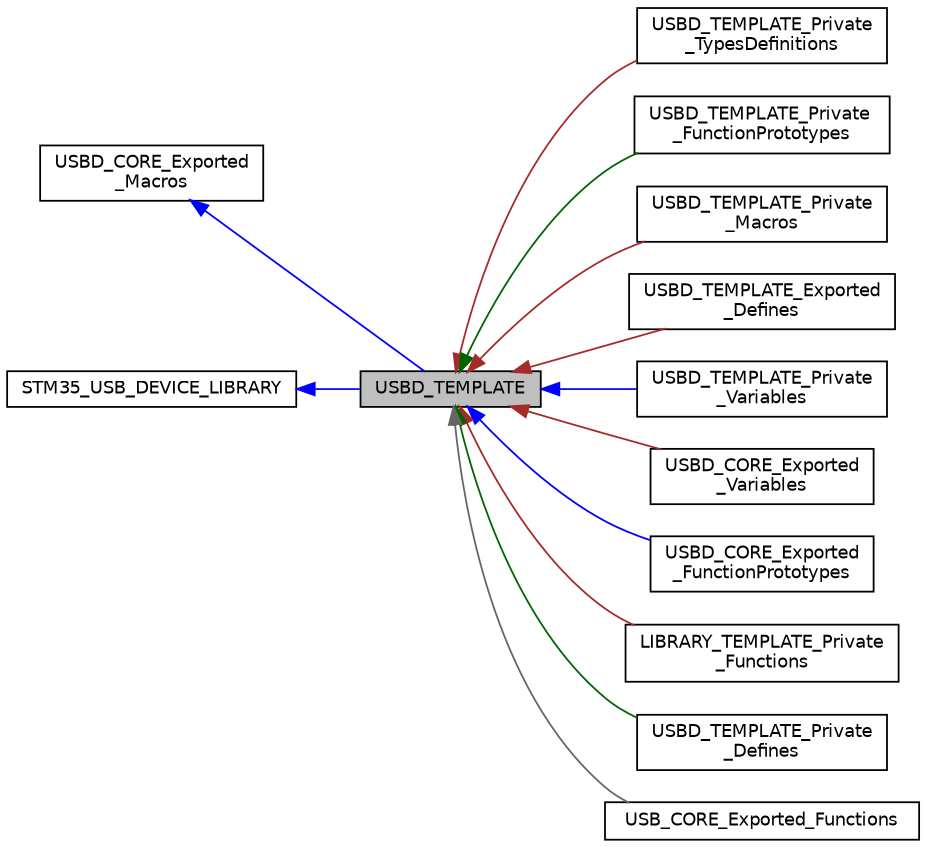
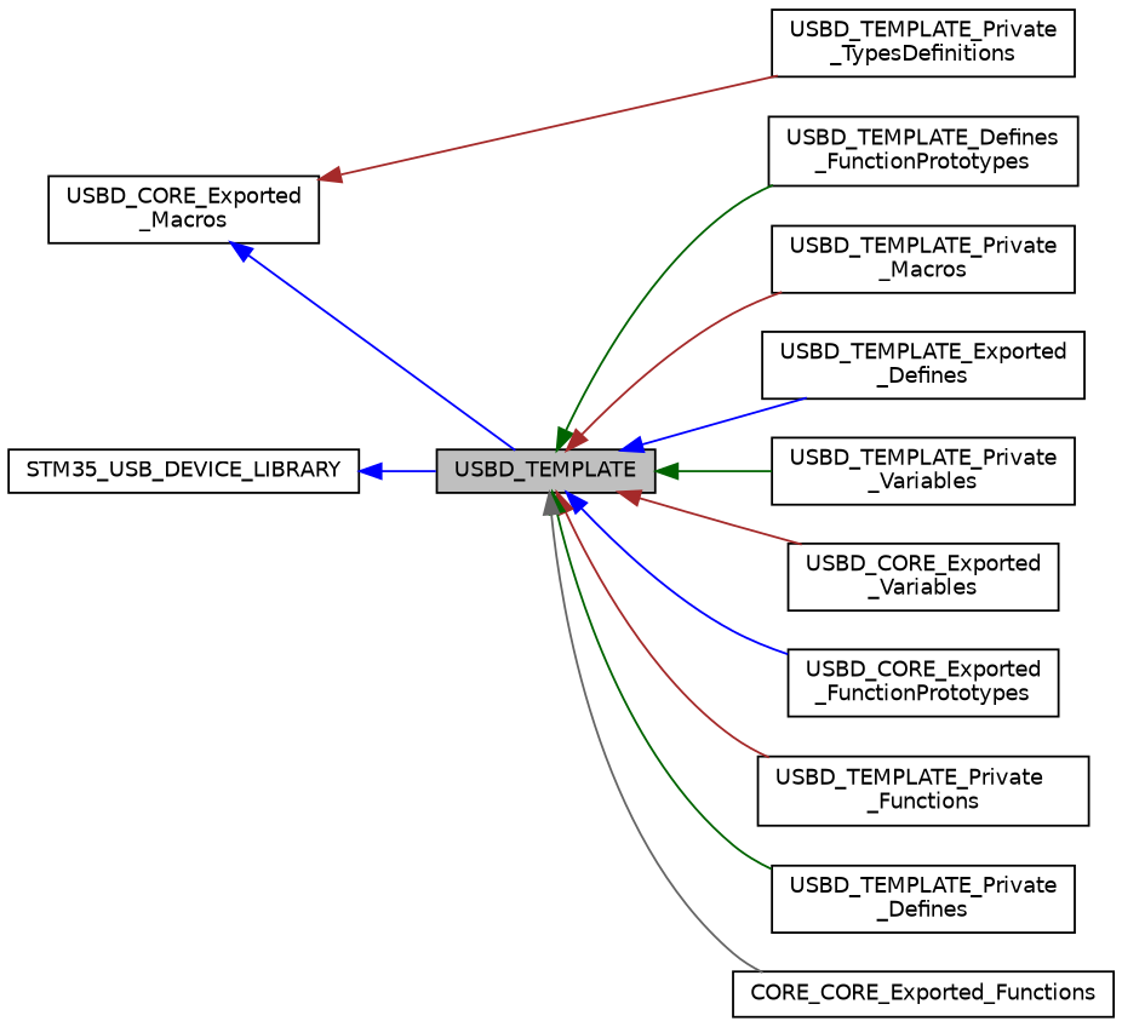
  digraph {
    rankdir=LR
    node [color=black fillcolor=white fontname=Helvetica fontsize=10 shape=record style=filled]
    edge [color=blue dir=back fontname=Helvetica fontsize=10 labelfontname=Helvetica labelfontsize=10 shape=plaintext style=solid]
    n1 [height=0.2 label="USBD_TEMPLATE_Private\l_TypesDefinitions" width=0.4]
-   n2 [height=0.2 label="USBD_TEMPLATE_Private\l_FunctionPrototypes" width=0.4]
+   n2 [height=0.2 label="USBD_TEMPLATE_Defines\l_FunctionPrototypes" width=0.4]
    n3 [height=0.2 label="USBD_TEMPLATE_Private\l_Macros" width=0.4]
    n4 [height=0.2 label=STM35_USB_DEVICE_LIBRARY width=0.4]
    n5 [fillcolor=grey75 fontcolor=black height=0.2 label=USBD_TEMPLATE width=0.4]
    n6 [height=0.2 label="USBD_TEMPLATE_Exported\l_Defines" width=0.4]
    n7 [height=0.2 label="USBD_TEMPLATE_Private\l_Variables" width=0.4]
    n8 [height=0.2 label="USBD_CORE_Exported\l_Variables" width=0.4]
    n9 [height=0.2 label="USBD_CORE_Exported\l_FunctionPrototypes" width=0.4]
-   n10 [height=0.2 label="LIBRARY_TEMPLATE_Private\l_Functions" width=0.4]
+   n10 [height=0.2 label="USBD_TEMPLATE_Private\l_Functions" width=0.4]
    n11 [height=0.2 label="USBD_TEMPLATE_Private\l_Defines" width=0.4]
-   n12 [height=0.2 label=USB_CORE_Exported_Functions width=0.4]
+   n12 [height=0.2 label=CORE_CORE_Exported_Functions width=0.4]
    n13 [height=0.2 label="USBD_CORE_Exported\l_Macros" width=0.4]
    n4 -> n5
-   n5 -> n1 [color=brown]
+   n13 -> n1 [color=brown]
    n5 -> n2 [color=darkgreen]
    n5 -> n3 [color=brown]
-   n5 -> n6 [color=brown]
-   n5 -> n7
+   n5 -> n6
+   n5 -> n7 [color=darkgreen]
    n5 -> n8 [color=brown]
    n5 -> n9
    n5 -> n10 [color=brown]
    n5 -> n11 [color=darkgreen]
    n5 -> n12 [color=gray40]
    n13 -> n5
  }
